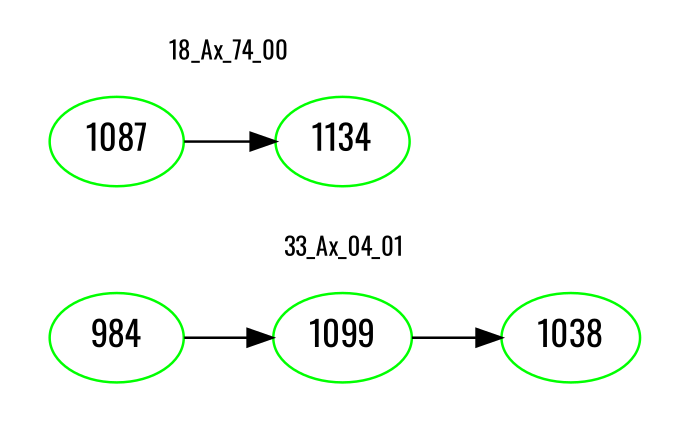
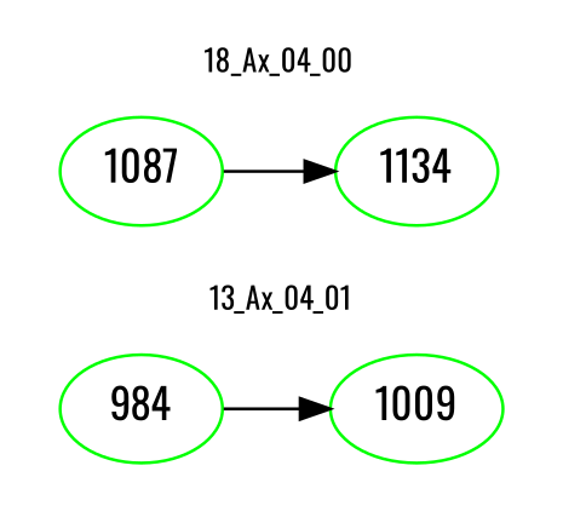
  digraph {
    fontname=Oswald
    rankdir=LR
    node [color=green fontname=Oswald]
    edge [color=black fontname=Oswald]
-   n1 [label=1099]
+   n1 [label=1009]
    n2 [label=984]
-   n3 [label=1038]
    n4 [label=1087]
    n5 [label=1134]
    subgraph cluster_1 {
      color=white
      fontsize=10
-     label="33_Ax_04_01"
+     label="13_Ax_04_01"
      n1
      n2
-     n3
    }
    subgraph cluster_2 {
      color=white
      fontsize=10
-     label="18_Ax_74_00"
+     label="18_Ax_04_00"
      n4
      n5
    }
-   n1 -> n3
    n2 -> n1
    n4 -> n5
  }
